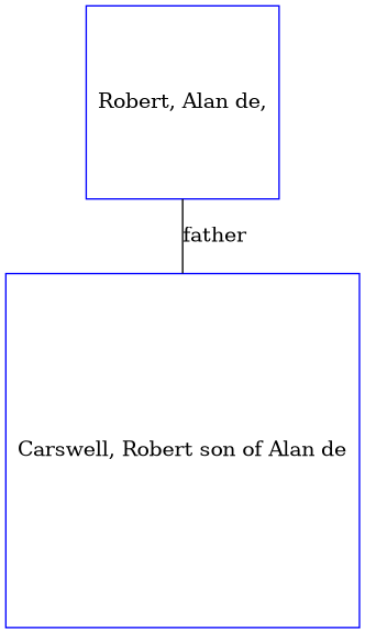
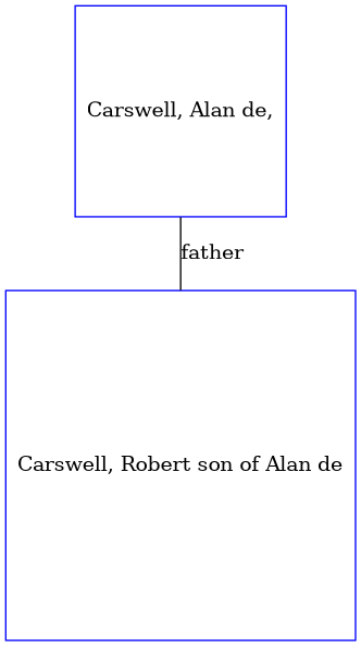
  digraph {
    node [color=blue regular=1 shape=box]
    n1 [label="Carswell, Robert son of Alan de"]
-   n2 [label="Robert, Alan de,"]
+   n2 [label="Carswell, Alan de,"]
    n2 -> n1 [arrowsize=0.0 dir=none label=father]
  }
